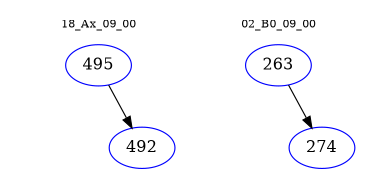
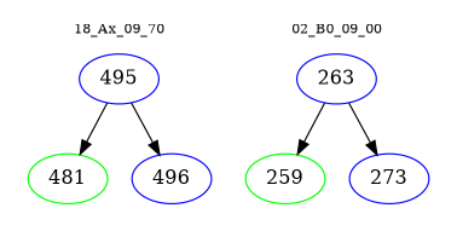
  digraph {
    node [color=blue]
    edge [color=black]
    n1 [label=495]
-   n3 [label=492]
+   n2 [color=green label=481]
+   n3 [label=496]
    n4 [label=263]
-   n6 [label=274]
+   n5 [color=green label=259]
+   n6 [label=273]
    subgraph cluster_1 {
      color=white
      fontsize=10
-     label="18_Ax_09_00"
+     label="18_Ax_09_70"
      n1
+     n2
      n3
    }
    subgraph cluster_2 {
      color=white
      fontsize=10
      label="02_B0_09_00"
      n4
+     n5
      n6
    }
+   n1 -> n2
    n1 -> n3
+   n4 -> n5
    n4 -> n6
  }
